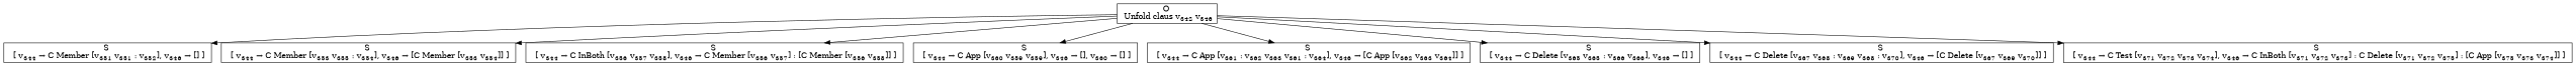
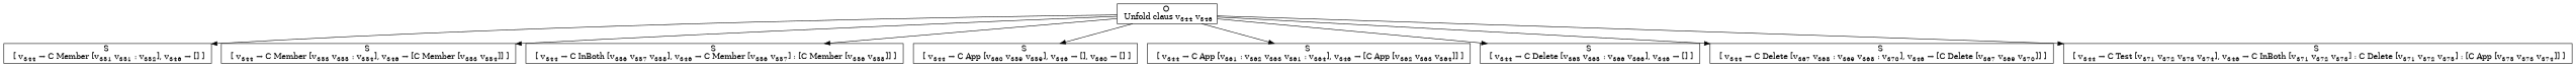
  digraph {
    rankdir=TB
    node [fillcolor=white shape=box style=filled]
-   n1 [label=<O <BR/> Unfold claus v<SUB>342</SUB> v<SUB>346</SUB>>]
+   n1 [label=<O <BR/> Unfold claus v<SUB>344</SUB> v<SUB>346</SUB>>]
    n2 [label=<S <BR/>  [ v<SUB>344</SUB> &rarr; C Member [v<SUB>351</SUB> v<SUB>351</SUB> : v<SUB>352</SUB>], v<SUB>346</SUB> &rarr; [] ] >]
    n3 [label=<S <BR/>  [ v<SUB>344</SUB> &rarr; C Member [v<SUB>353</SUB> v<SUB>355</SUB> : v<SUB>354</SUB>], v<SUB>346</SUB> &rarr; [C Member [v<SUB>353</SUB> v<SUB>354</SUB>]] ] >]
    n4 [label=<S <BR/>  [ v<SUB>344</SUB> &rarr; C InBoth [v<SUB>356</SUB> v<SUB>357</SUB> v<SUB>358</SUB>], v<SUB>346</SUB> &rarr; C Member [v<SUB>356</SUB> v<SUB>357</SUB>] : [C Member [v<SUB>356</SUB> v<SUB>358</SUB>]] ] >]
    n5 [label=<S <BR/>  [ v<SUB>344</SUB> &rarr; C App [v<SUB>360</SUB> v<SUB>359</SUB> v<SUB>359</SUB>], v<SUB>346</SUB> &rarr; [], v<SUB>360</SUB> &rarr; [] ] >]
    n6 [label=<S <BR/>  [ v<SUB>344</SUB> &rarr; C App [v<SUB>361</SUB> : v<SUB>362</SUB> v<SUB>363</SUB> v<SUB>361</SUB> : v<SUB>364</SUB>], v<SUB>346</SUB> &rarr; [C App [v<SUB>362</SUB> v<SUB>363</SUB> v<SUB>364</SUB>]] ] >]
    n7 [label=<S <BR/>  [ v<SUB>344</SUB> &rarr; C Delete [v<SUB>365</SUB> v<SUB>365</SUB> : v<SUB>366</SUB> v<SUB>366</SUB>], v<SUB>346</SUB> &rarr; [] ] >]
    n8 [label=<S <BR/>  [ v<SUB>344</SUB> &rarr; C Delete [v<SUB>367</SUB> v<SUB>368</SUB> : v<SUB>369</SUB> v<SUB>368</SUB> : v<SUB>370</SUB>], v<SUB>346</SUB> &rarr; [C Delete [v<SUB>367</SUB> v<SUB>369</SUB> v<SUB>370</SUB>]] ] >]
    n9 [label=<S <BR/>  [ v<SUB>344</SUB> &rarr; C Test [v<SUB>371</SUB> v<SUB>372</SUB> v<SUB>373</SUB> v<SUB>374</SUB>], v<SUB>346</SUB> &rarr; C InBoth [v<SUB>371</SUB> v<SUB>372</SUB> v<SUB>373</SUB>] : C Delete [v<SUB>371</SUB> v<SUB>372</SUB> v<SUB>375</SUB>] : [C App [v<SUB>375</SUB> v<SUB>373</SUB> v<SUB>374</SUB>]] ] >]
    n1 -> n2
    n1 -> n3
    n1 -> n4
    n1 -> n5
    n1 -> n6
    n1 -> n7
    n1 -> n8
    n1 -> n9
  }
